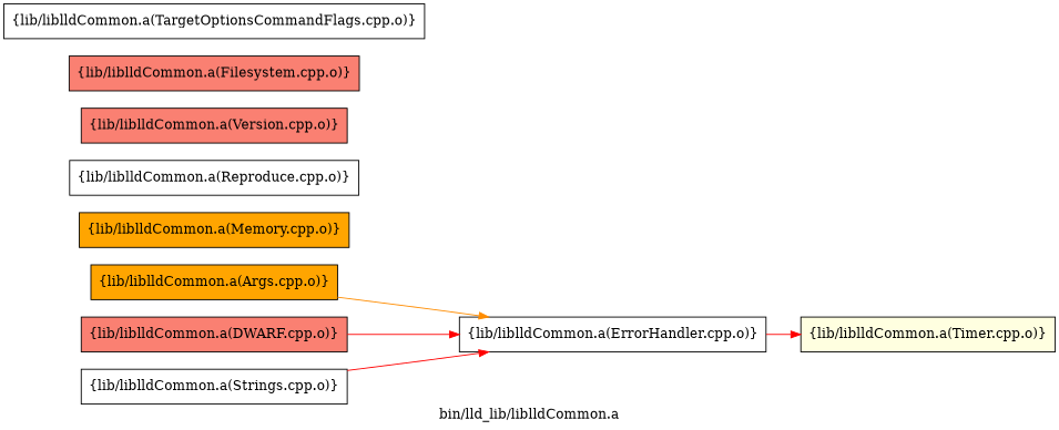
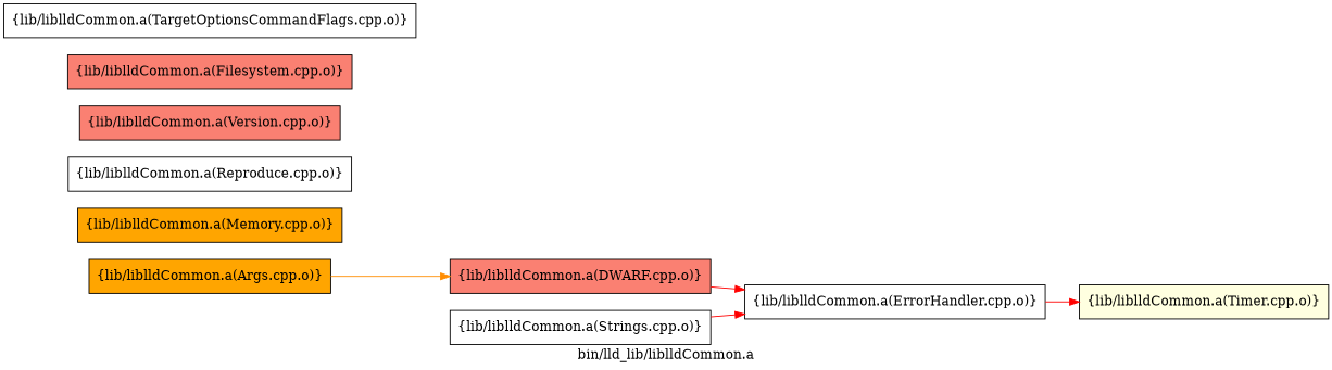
  digraph {
    label="bin/lld_lib/liblldCommon.a"
    rankdir=LR
    node [fillcolor=white group=0 shape=box style=filled]
    edge [color=red]
    n1 [label="{lib/liblldCommon.a(ErrorHandler.cpp.o)}"]
    n2 [fillcolor=lightyellow label="{lib/liblldCommon.a(Timer.cpp.o)}"]
    n3 [fillcolor=orange label="{lib/liblldCommon.a(Memory.cpp.o)}"]
    n4 [label="{lib/liblldCommon.a(Reproduce.cpp.o)}"]
    n5 [fillcolor=salmon label="{lib/liblldCommon.a(Version.cpp.o)}"]
    n6 [fillcolor=salmon label="{lib/liblldCommon.a(Filesystem.cpp.o)}"]
    n7 [fillcolor=orange label="{lib/liblldCommon.a(Args.cpp.o)}"]
    n8 [fillcolor=salmon label="{lib/liblldCommon.a(DWARF.cpp.o)}"]
    n9 [label="{lib/liblldCommon.a(TargetOptionsCommandFlags.cpp.o)}"]
    n10 [label="{lib/liblldCommon.a(Strings.cpp.o)}"]
    n1 -> n2
-   n7 -> n1 [color=darkorange]
+   n7 -> n8 [color=darkorange]
    n8 -> n1
    n10 -> n1
  }
